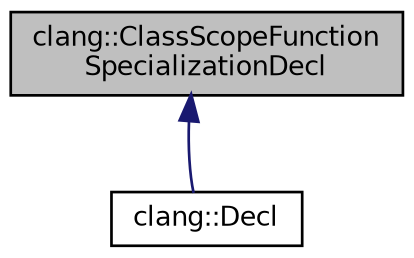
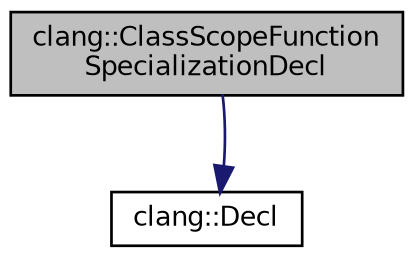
  digraph {
    node [color=black fontname=Helvetica fontsize=10 shape=record]
    n1 [fillcolor=grey75 fontcolor=black height=0.2 label="clang::ClassScopeFunction\lSpecializationDecl" style=filled width=0.4]
    n2 [height=0.2 label="clang::Decl" width=0.4]
-   n1 -> n2 [color=midnightblue dir=back fontname=Helvetica fontsize=10 labelfontname=Helvetica labelfontsize=10 style=solid]
+   n2 -> n1 [color=midnightblue dir=back fontname=Helvetica fontsize=10 labelfontname=Helvetica labelfontsize=10 style=solid]
  }
